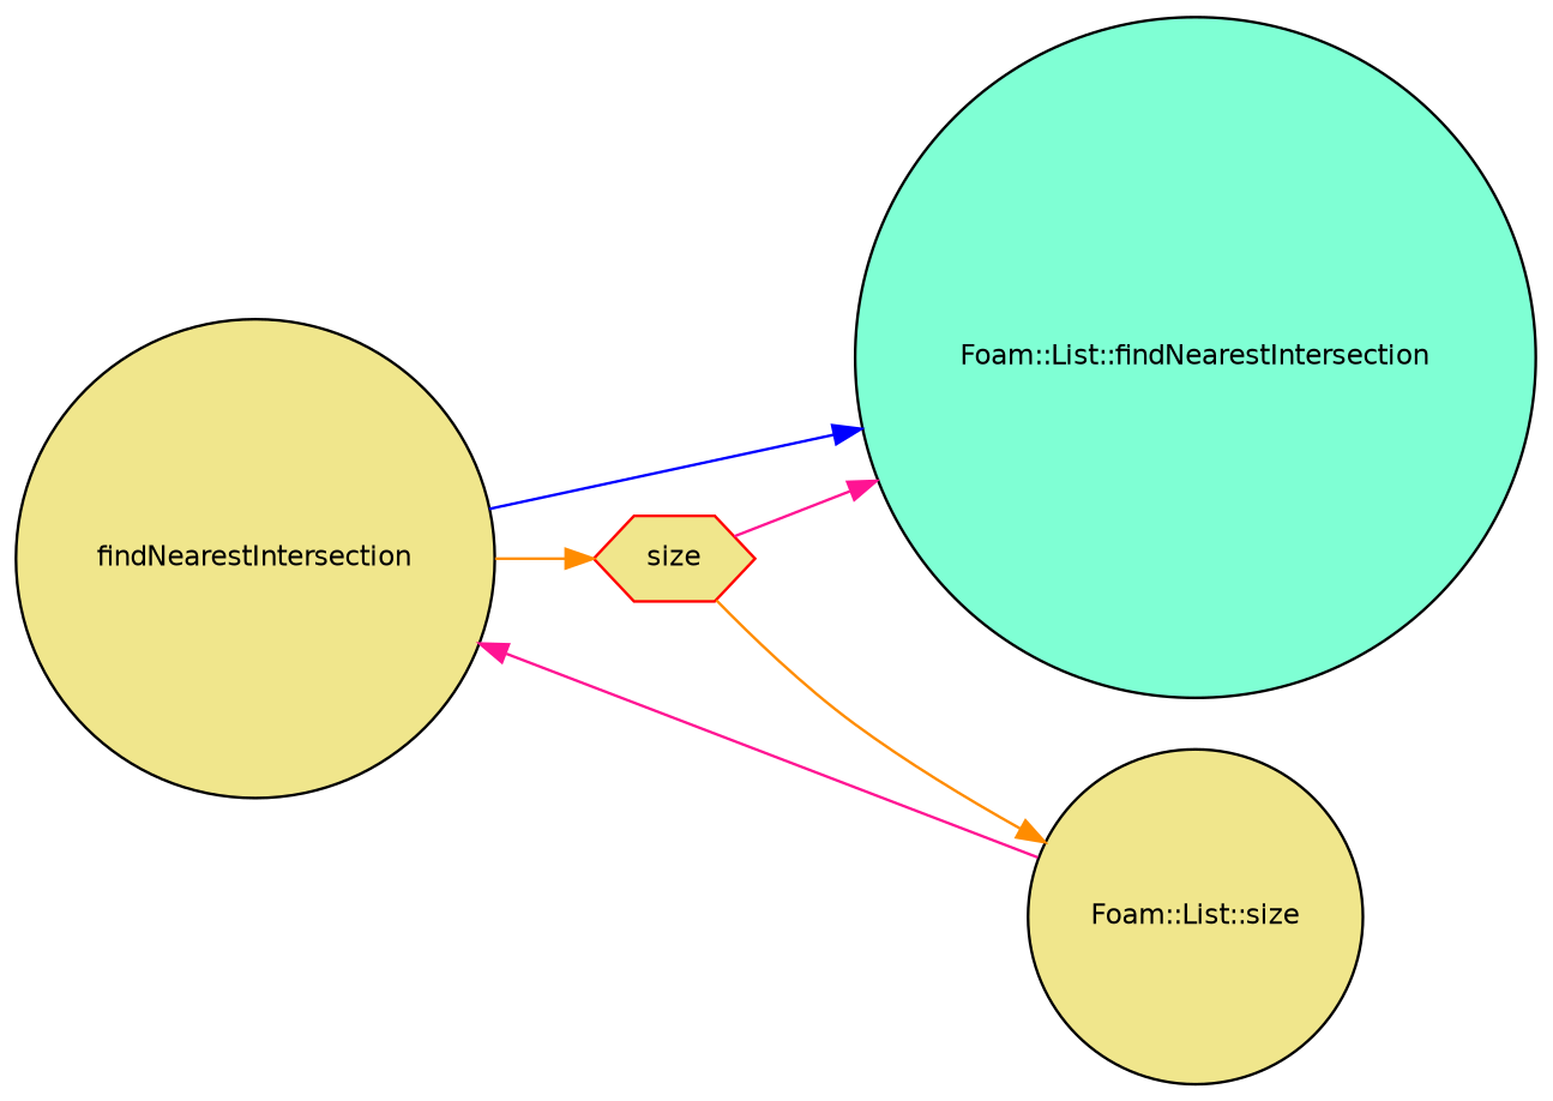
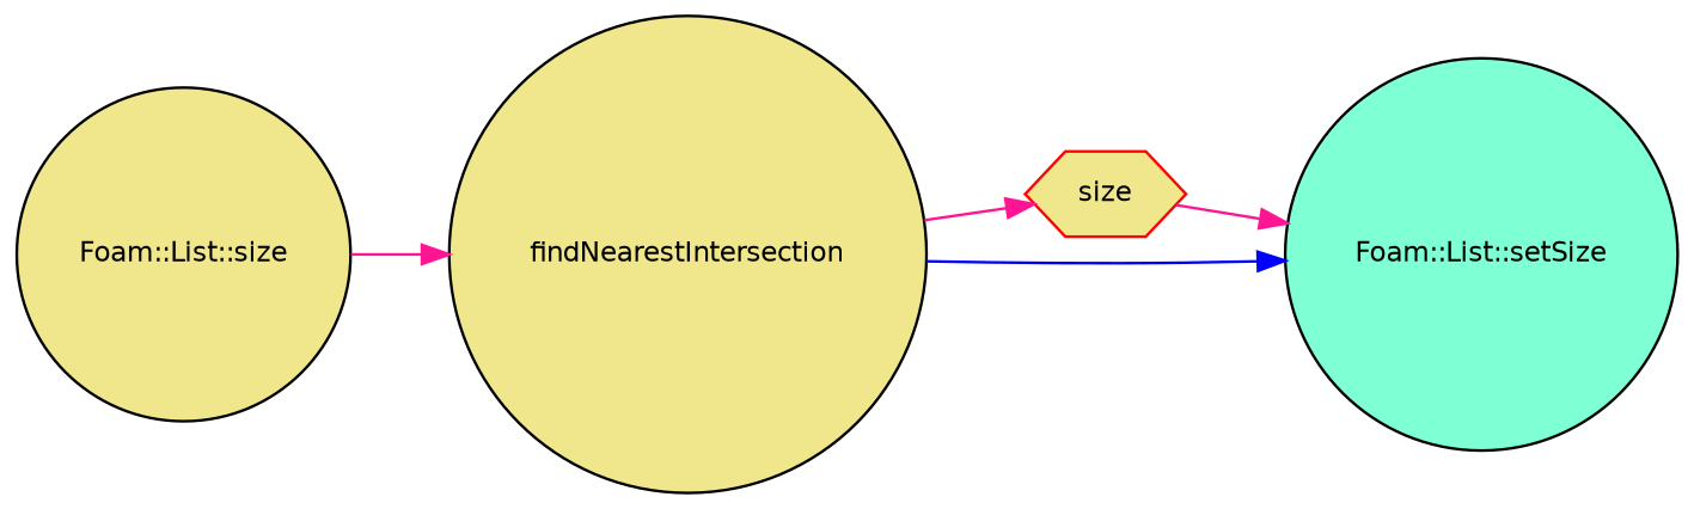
  digraph {
    rankdir=LR
    node [color=black fillcolor=khaki fontname=Helvetica fontsize=10 shape=circle style=filled]
    edge [color=darkorange fontname=Helvetica fontsize=10 labelfontname=Helvetica labelfontsize=10 style=solid]
    n1 [fontcolor=black height=0.2 label=findNearestIntersection width=0.4]
    n2 [color=red height=0.2 label=size shape=hexagon width=0.4]
-   n3 [fillcolor=aquamarine height=0.2 label="Foam::List::findNearestIntersection" width=0.4]
+   n3 [fillcolor=aquamarine height=0.2 label="Foam::List::setSize" width=0.4]
    n4 [height=0.2 label="Foam::List::size" width=0.4]
-   n1 -> n2
+   n1 -> n2 [color=deeppink]
    n1 -> n3 [color=blue]
    n2 -> n3 [color=deeppink]
-   n2 -> n4
    n4 -> n1 [color=deeppink]
  }
